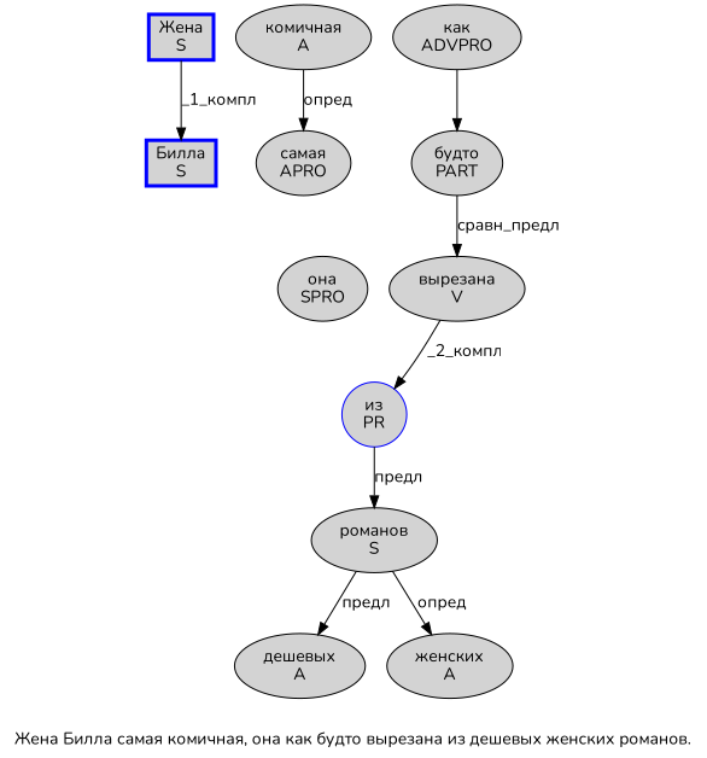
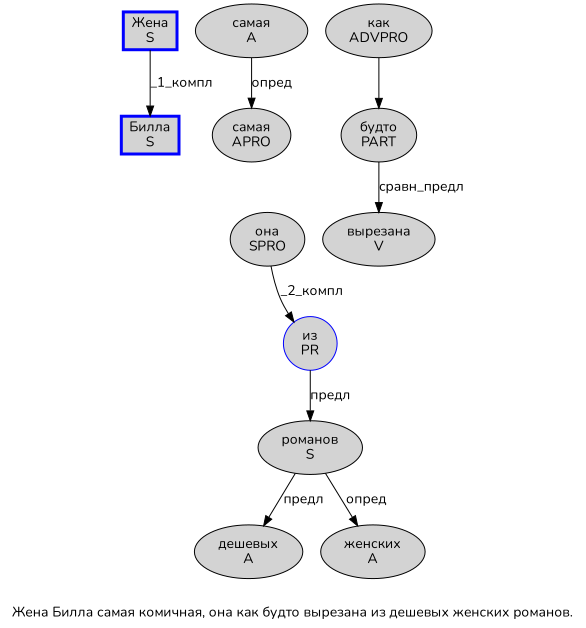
  digraph {
    fontname=Nunito
    label="Жена Билла самая комичная, она как будто вырезана из дешевых женских романов."
    node [fillcolor=lightgray fontname=Nunito penwidth=1 shape=ellipse style=filled]
    edge [fontname=Nunito]
    n1 [color=blue label="Жена\nS" penwidth=3 shape=box]
    n2 [color=blue label="Билла\nS" penwidth=3 shape=box]
    n3 [label="самая\nAPRO"]
-   n4 [label="комичная\nA"]
+   n4 [label="самая\nA"]
    n5 [label="она\nSPRO"]
    n6 [label="как\nADVPRO"]
    n7 [label="будто\nPART"]
    n8 [label="вырезана\nV"]
    n9 [color=blue label="из\nPR"]
    n10 [label="романов\nS"]
    n11 [label="дешевых\nA"]
    n12 [label="женских\nA"]
    n1 -> n2 [label="_1_компл"]
    n4 -> n3 [label="опред"]
    n6 -> n7
    n7 -> n8 [label="сравн_предл"]
-   n8 -> n9 [label="_2_компл"]
+   n5 -> n9 [label="_2_компл"]
    n9 -> n10 [label="предл"]
    n10 -> n11 [label="предл"]
    n10 -> n12 [label="опред"]
  }
